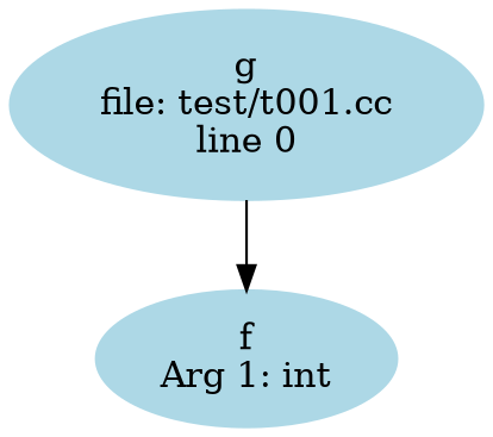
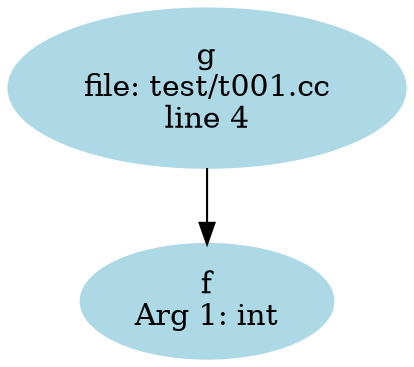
  digraph {
    node [color=lightblue style=filled]
    n1 [label="f\nArg 1: int"]
-   n2 [label="g\nfile: test/t001.cc\nline 0"]
+   n2 [label="g\nfile: test/t001.cc\nline 4"]
    n2 -> n1 [arrowtail=odot]
  }
